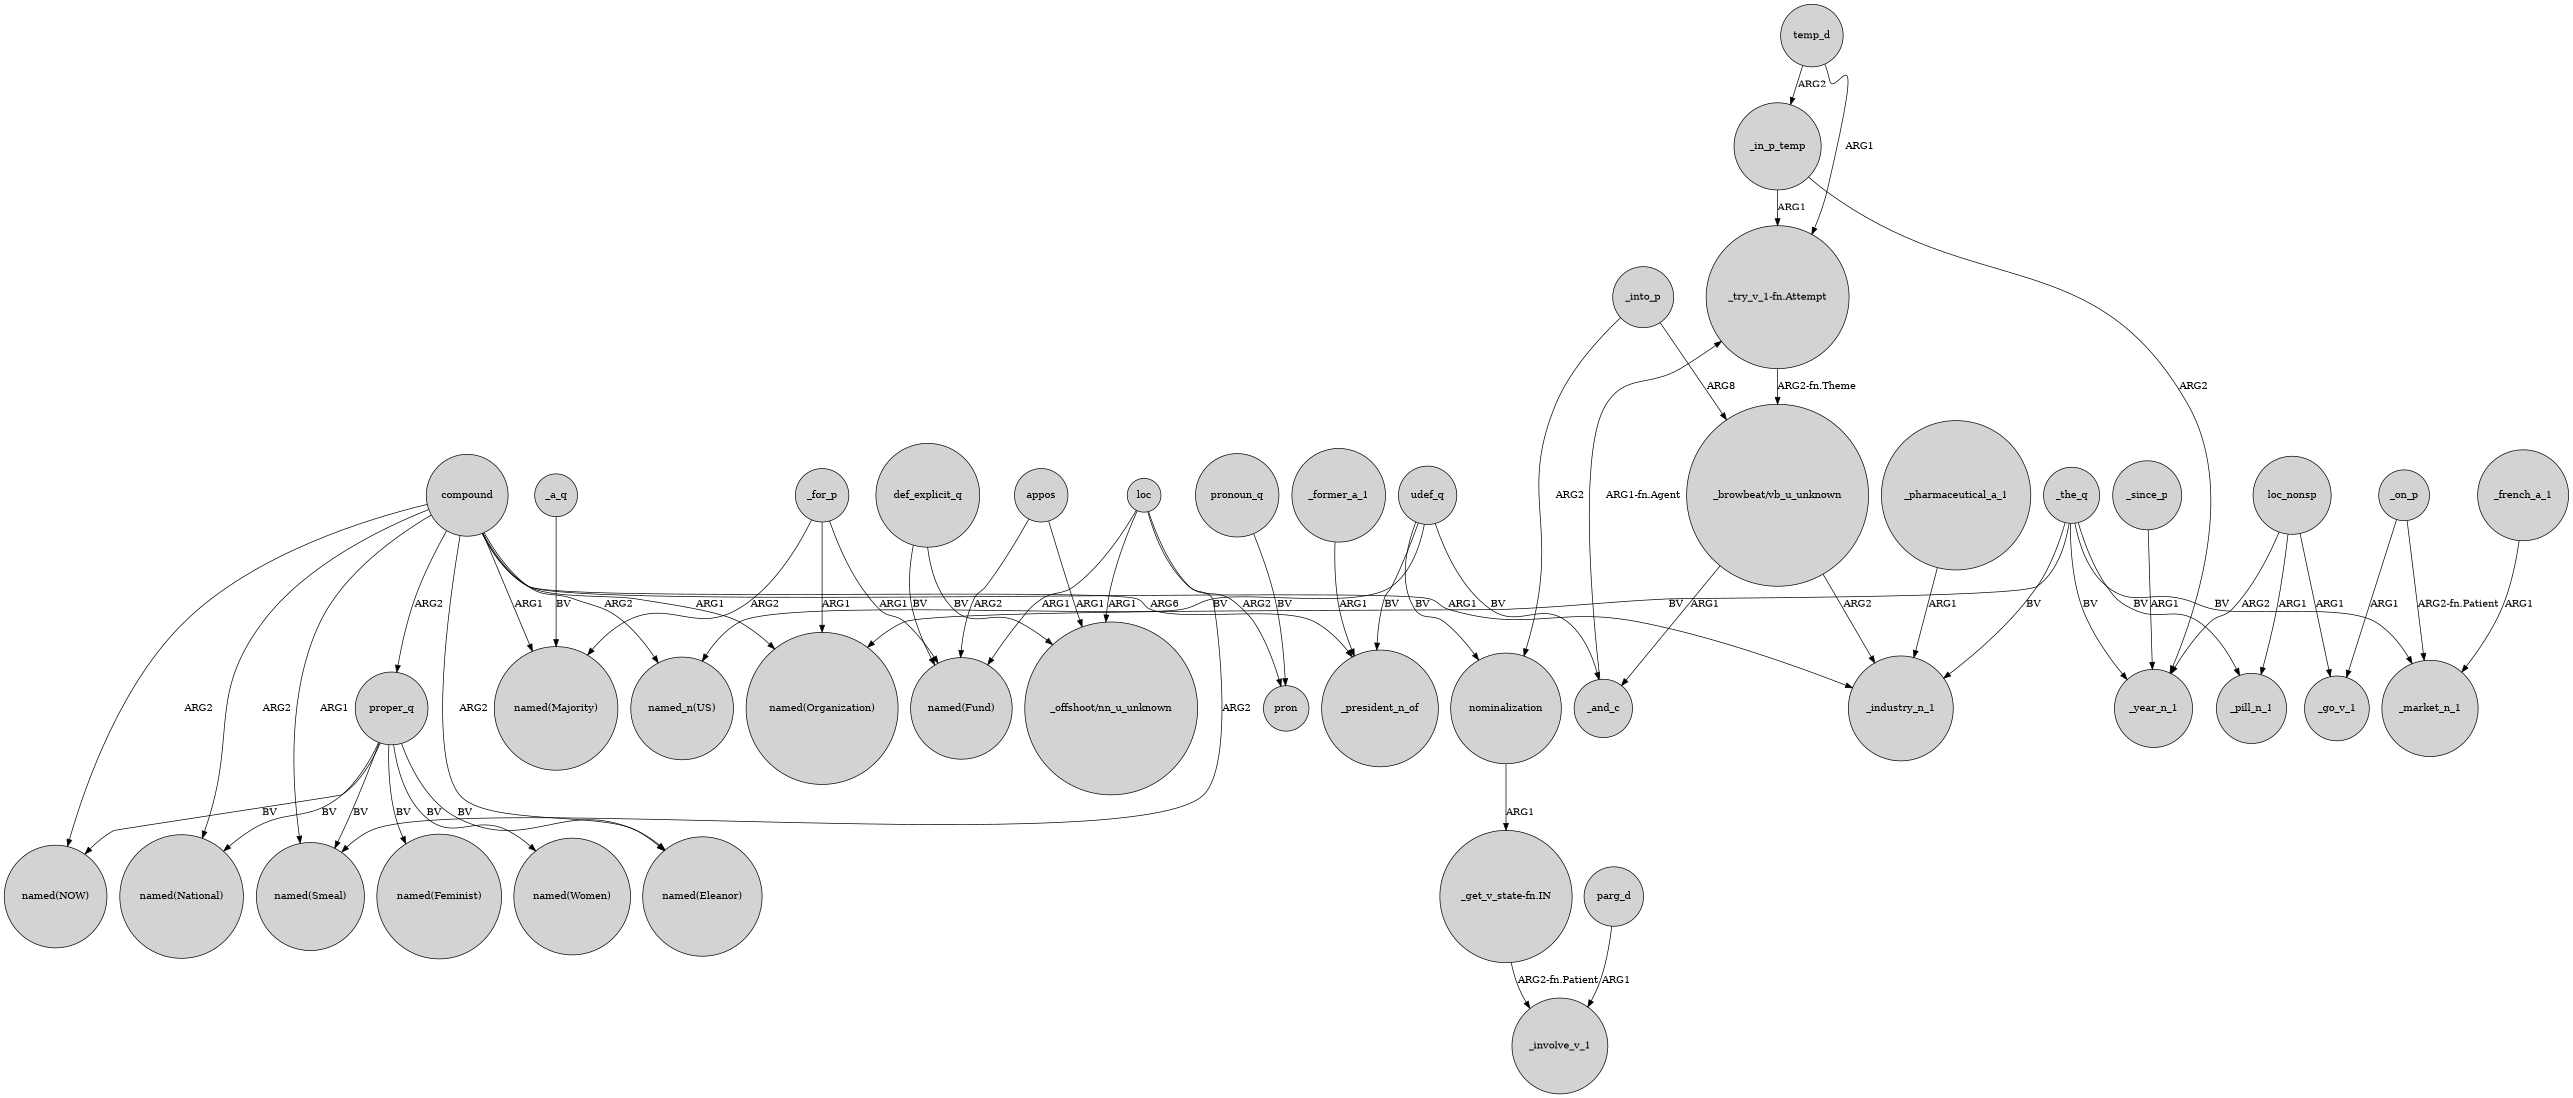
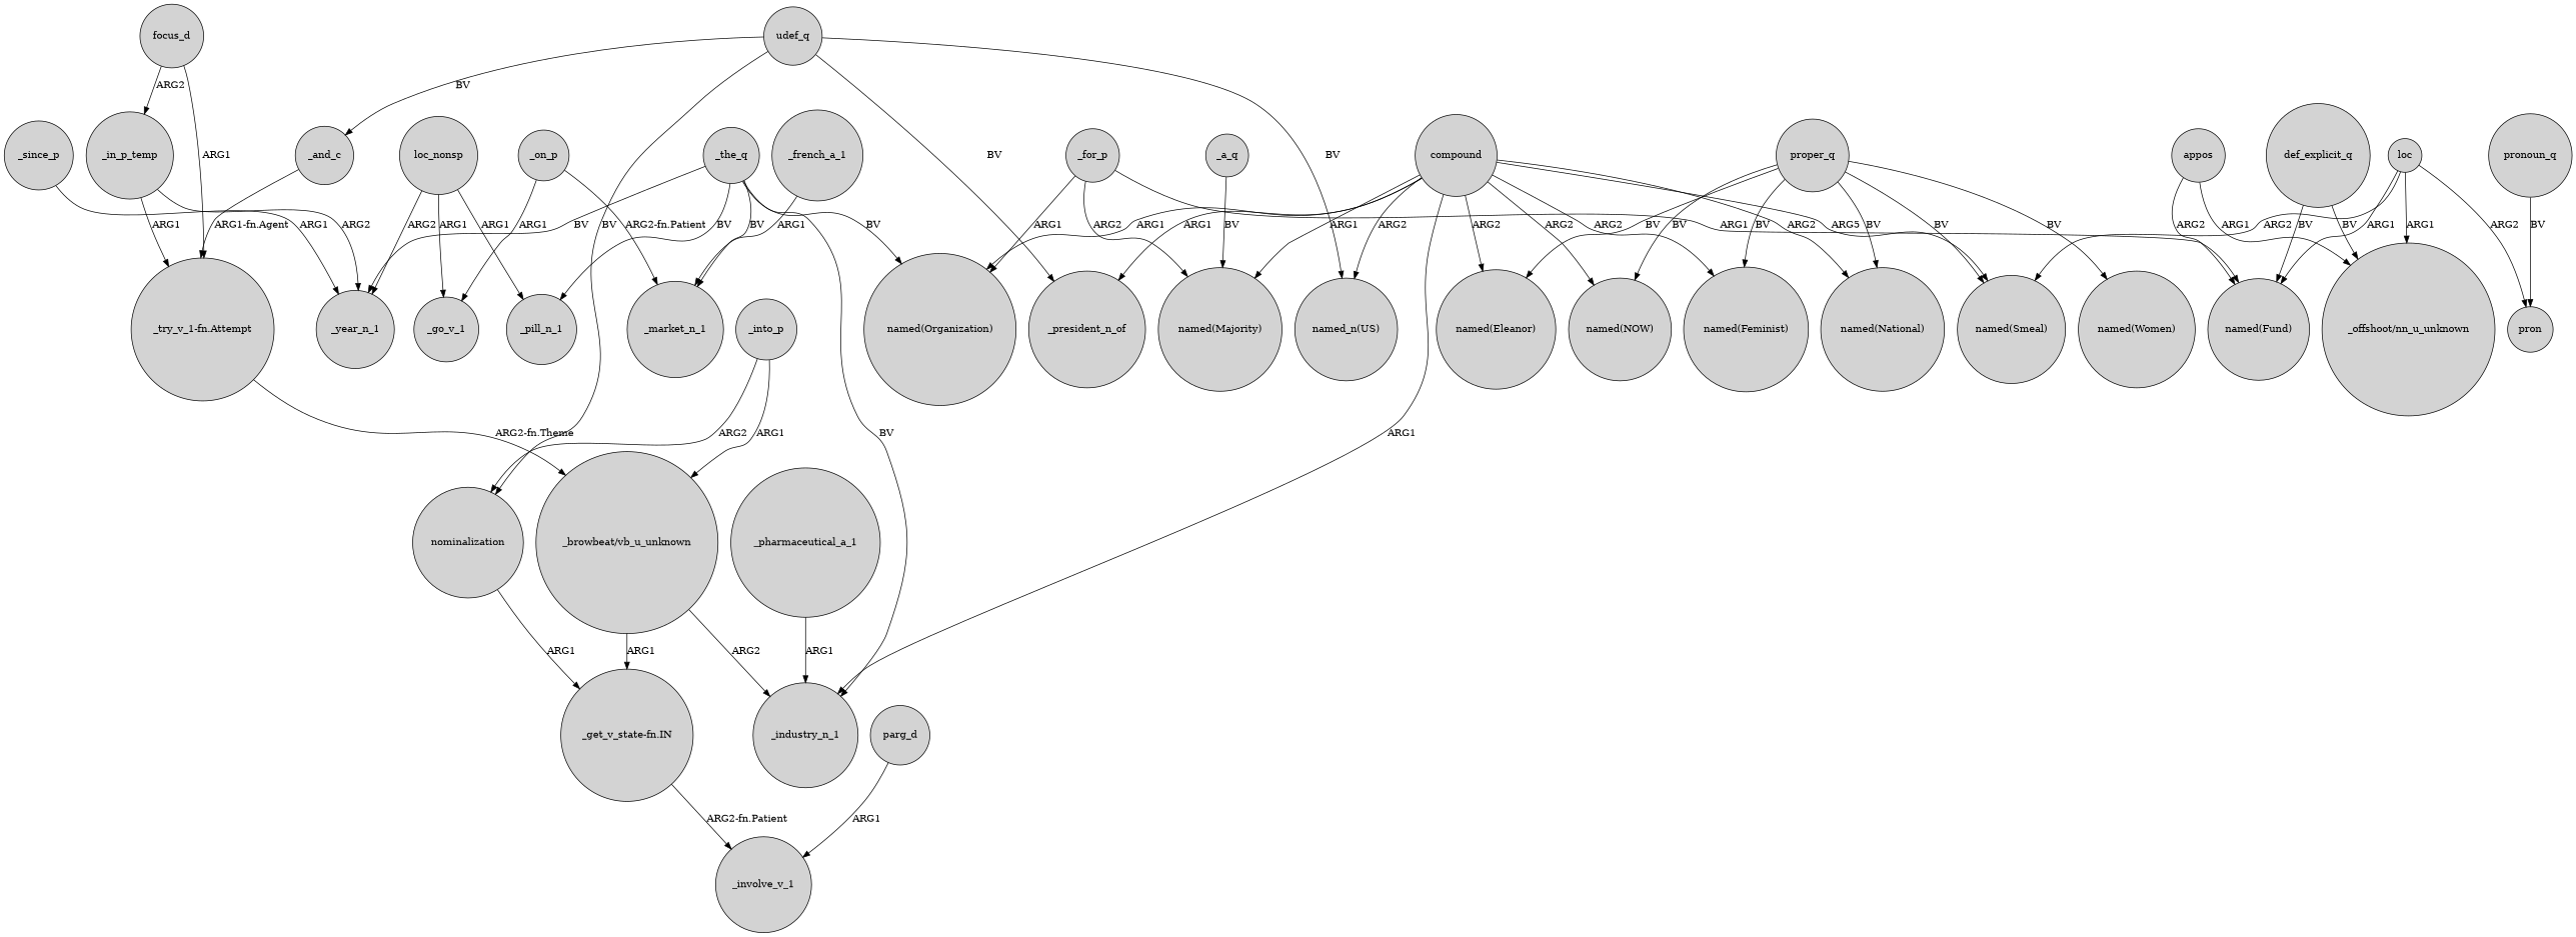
  digraph {
    node [shape=circle style=filled]
    _the_q
    _pill_n_1
    _market_n_1
    "named(Organization)"
    _industry_n_1
    _year_n_1
    _french_a_1
    _for_p
    "named(Majority)"
    "named(Fund)"
    proper_q
    "named(Women)"
    "named(NOW)"
    "named(Eleanor)"
    "named(Smeal)"
    "named(National)"
    "named(Feminist)"
-   focus_d [label=temp_d]
+   focus_d
    _in_p_temp
    "_try_v_1-fn.Attempt"
    "_browbeat/vb_u_unknown"
-   _former_a_1
    _president_n_of
    udef_q
    "named_n(US)"
    nominalization
    _and_c
    "_get_v_state-fn.IN"
    n29 [label=loc]
    "_offshoot/nn_u_unknown"
    pron
    def_explicit_q
    compound
    _into_p
    _involve_v_1
    _pharmaceutical_a_1
    _on_p
    _go_v_1
    _a_q
    appos
    pronoun_q
    parg_d
    _since_p
    loc_nonsp
    _the_q -> _pill_n_1 [label=BV]
    _the_q -> _market_n_1 [label=BV]
    _the_q -> "named(Organization)" [label=BV]
    _the_q -> _industry_n_1 [label=BV]
    _the_q -> _year_n_1 [label=BV]
    _french_a_1 -> _market_n_1 [label=ARG1]
    _for_p -> "named(Organization)" [label=ARG1]
    _for_p -> "named(Majority)" [label=ARG2]
    _for_p -> "named(Fund)" [label=ARG1]
    proper_q -> "named(Women)" [label=BV]
    proper_q -> "named(NOW)" [label=BV]
    proper_q -> "named(Eleanor)" [label=BV]
    proper_q -> "named(Smeal)" [label=BV]
    proper_q -> "named(National)" [label=BV]
    proper_q -> "named(Feminist)" [label=BV]
    focus_d -> _in_p_temp [label=ARG2]
    focus_d -> "_try_v_1-fn.Attempt" [label=ARG1]
    _in_p_temp -> _year_n_1 [label=ARG2]
    _in_p_temp -> "_try_v_1-fn.Attempt" [label=ARG1]
    "_try_v_1-fn.Attempt" -> "_browbeat/vb_u_unknown" [label="ARG2-fn.Theme"]
    "_browbeat/vb_u_unknown" -> _industry_n_1 [label=ARG2]
-   "_browbeat/vb_u_unknown" -> _and_c [label=ARG1]
-   _former_a_1 -> _president_n_of [label=ARG1]
+   "_browbeat/vb_u_unknown" -> "_get_v_state-fn.IN" [label=ARG1]
    udef_q -> _president_n_of [label=BV]
    udef_q -> "named_n(US)" [label=BV]
    udef_q -> nominalization [label=BV]
    udef_q -> _and_c [label=BV]
    nominalization -> "_get_v_state-fn.IN" [label=ARG1]
    _and_c -> "_try_v_1-fn.Attempt" [label="ARG1-fn.Agent"]
    "_get_v_state-fn.IN" -> _involve_v_1 [label="ARG2-fn.Patient"]
    n29 -> "named(Fund)" [label=ARG1]
    n29 -> "named(Smeal)" [label=ARG2]
    n29 -> "_offshoot/nn_u_unknown" [label=ARG1]
    n29 -> pron [label=ARG2]
    def_explicit_q -> "named(Fund)" [label=BV]
    def_explicit_q -> "_offshoot/nn_u_unknown" [label=BV]
    compound -> "named(Organization)" [label=ARG1]
    compound -> _industry_n_1 [label=ARG1]
    compound -> "named(Majority)" [label=ARG1]
    compound -> "named(NOW)" [label=ARG2]
    compound -> "named(Eleanor)" [label=ARG2]
-   compound -> "named(Smeal)" [label=ARG1]
+   compound -> "named(Smeal)" [label=ARG5]
    compound -> "named(National)" [label=ARG2]
-   compound -> proper_q [label=ARG2]
-   compound -> _president_n_of [label=ARG6]
+   compound -> "named(Feminist)" [label=ARG2]
+   compound -> _president_n_of [label=ARG1]
    compound -> "named_n(US)" [label=ARG2]
-   _into_p -> "_browbeat/vb_u_unknown" [label=ARG8]
+   _into_p -> "_browbeat/vb_u_unknown" [label=ARG1]
    _into_p -> nominalization [label=ARG2]
    _pharmaceutical_a_1 -> _industry_n_1 [label=ARG1]
    _on_p -> _market_n_1 [label="ARG2-fn.Patient"]
    _on_p -> _go_v_1 [label=ARG1]
    _a_q -> "named(Majority)" [label=BV]
    appos -> "named(Fund)" [label=ARG2]
    appos -> "_offshoot/nn_u_unknown" [label=ARG1]
    pronoun_q -> pron [label=BV]
    parg_d -> _involve_v_1 [label=ARG1]
    _since_p -> _year_n_1 [label=ARG1]
    loc_nonsp -> _pill_n_1 [label=ARG1]
    loc_nonsp -> _year_n_1 [label=ARG2]
    loc_nonsp -> _go_v_1 [label=ARG1]
  }
